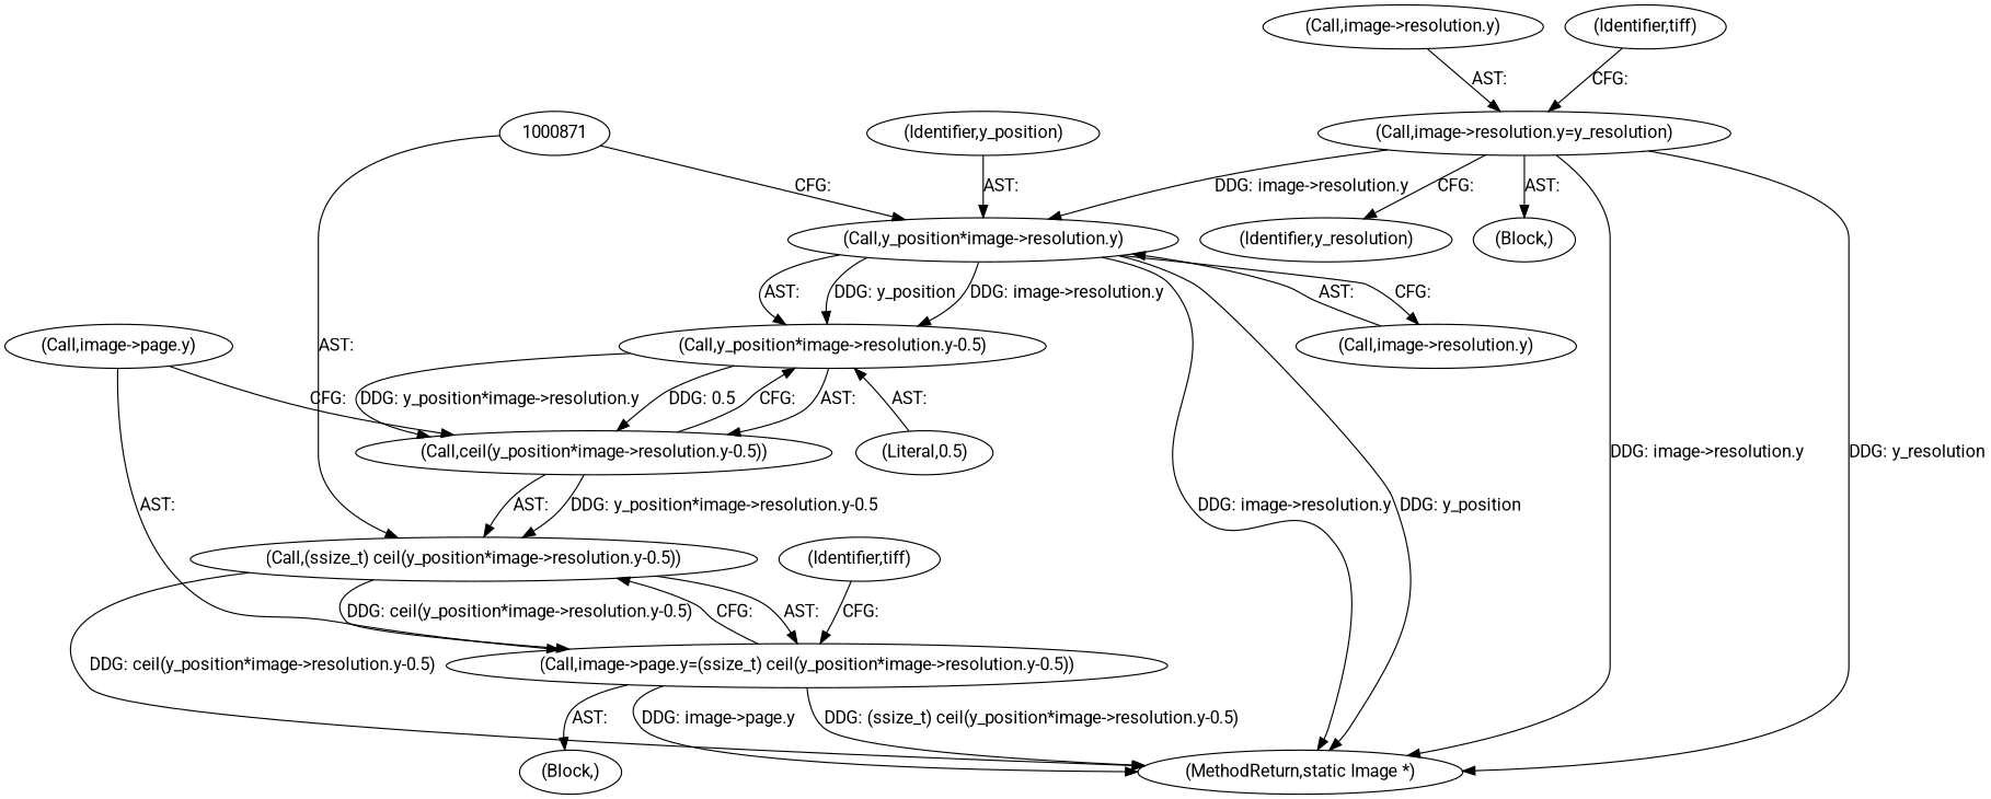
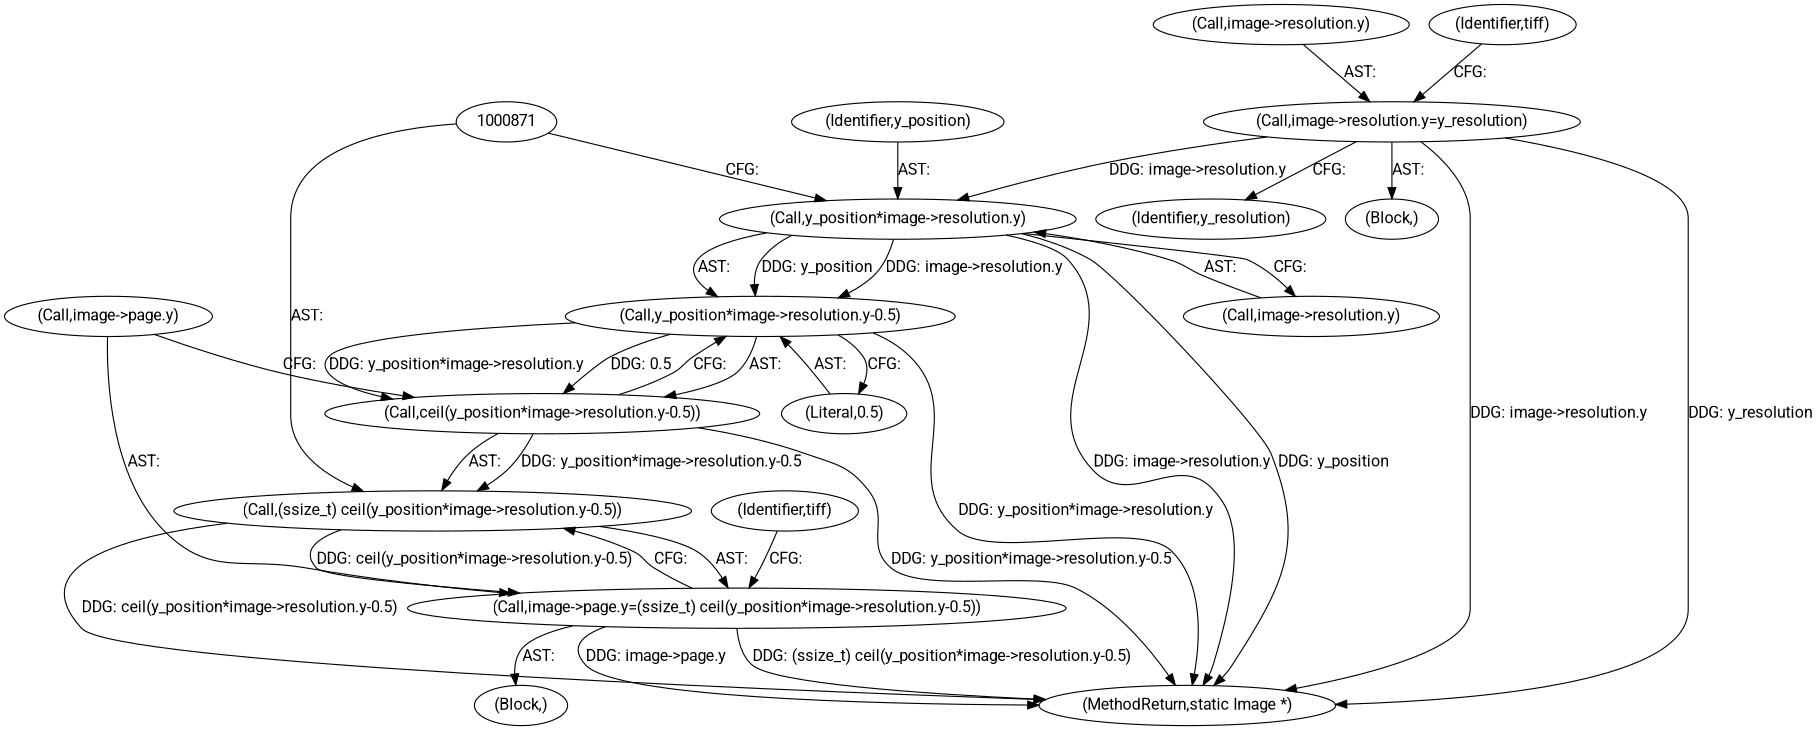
  digraph {
    fontname=Roboto
    node [fontname=Roboto]
    edge [fontname=Roboto]
    n1 [label="(Call,image->resolution.y=y_resolution)"]
    n2 [label="(Call,y_position*image->resolution.y)"]
    n3 [label="(MethodReturn,static Image *)"]
    n4 [label="(Identifier,y_resolution)"]
    n5 [label="(Block,)"]
    n6 [label="(Call,y_position*image->resolution.y-0.5)"]
    n7 [label="(Call,image->resolution.y)"]
    n8 [label="(Call,ceil(y_position*image->resolution.y-0.5))"]
    n9 [label="(Literal,0.5)"]
    n10 [label="(Call,(ssize_t) ceil(y_position*image->resolution.y-0.5))"]
    n11 [label="(Call,image->page.y=(ssize_t) ceil(y_position*image->resolution.y-0.5))"]
    n12 [label="(Block,)"]
    n13 [label="(Identifier,tiff)"]
    n14 [label="(Call,image->resolution.y)"]
    n15 [label="(Identifier,tiff)"]
    n16 [label="(Identifier,y_position)"]
    n17 [label="(Call,image->page.y)"]
    1000871
    n1 -> n2 [label="DDG: image->resolution.y"]
    n1 -> n3 [label="DDG: image->resolution.y"]
    n1 -> n3 [label="DDG: y_resolution"]
    n1 -> n4 [label="CFG: "]
    n1 -> n5 [label="AST: "]
    n2 -> n3 [label="DDG: image->resolution.y"]
    n2 -> n3 [label="DDG: y_position"]
    n2 -> n6 [label="AST: "]
    n2 -> n6 [label="DDG: y_position"]
    n2 -> n6 [label="DDG: image->resolution.y"]
    n2 -> n7 [label="CFG: "]
+   n6 -> n3 [label="DDG: y_position*image->resolution.y"]
    n6 -> n8 [label="AST: "]
    n6 -> n8 [label="DDG: y_position*image->resolution.y"]
    n6 -> n8 [label="DDG: 0.5"]
+   n6 -> n9 [label="CFG: "]
    n7 -> n2 [label="AST: "]
+   n8 -> n3 [label="DDG: y_position*image->resolution.y-0.5"]
    n8 -> n6 [label="CFG: "]
    n8 -> n10 [label="AST: "]
    n8 -> n10 [label="DDG: y_position*image->resolution.y-0.5"]
    n9 -> n6 [label="AST: "]
    n10 -> n3 [label="DDG: ceil(y_position*image->resolution.y-0.5)"]
    n10 -> n11 [label="AST: "]
    n10 -> n11 [label="DDG: ceil(y_position*image->resolution.y-0.5)"]
    n11 -> n3 [label="DDG: image->page.y"]
    n11 -> n3 [label="DDG: (ssize_t) ceil(y_position*image->resolution.y-0.5)"]
    n11 -> n10 [label="CFG: "]
    n11 -> n12 [label="AST: "]
    n13 -> n11 [label="CFG: "]
    n14 -> n1 [label="AST: "]
    n15 -> n1 [label="CFG: "]
    n16 -> n2 [label="AST: "]
    n17 -> n8 [label="CFG: "]
    n17 -> n11 [label="AST: "]
    1000871 -> n2 [label="CFG: "]
    1000871 -> n10 [label="AST: "]
  }
